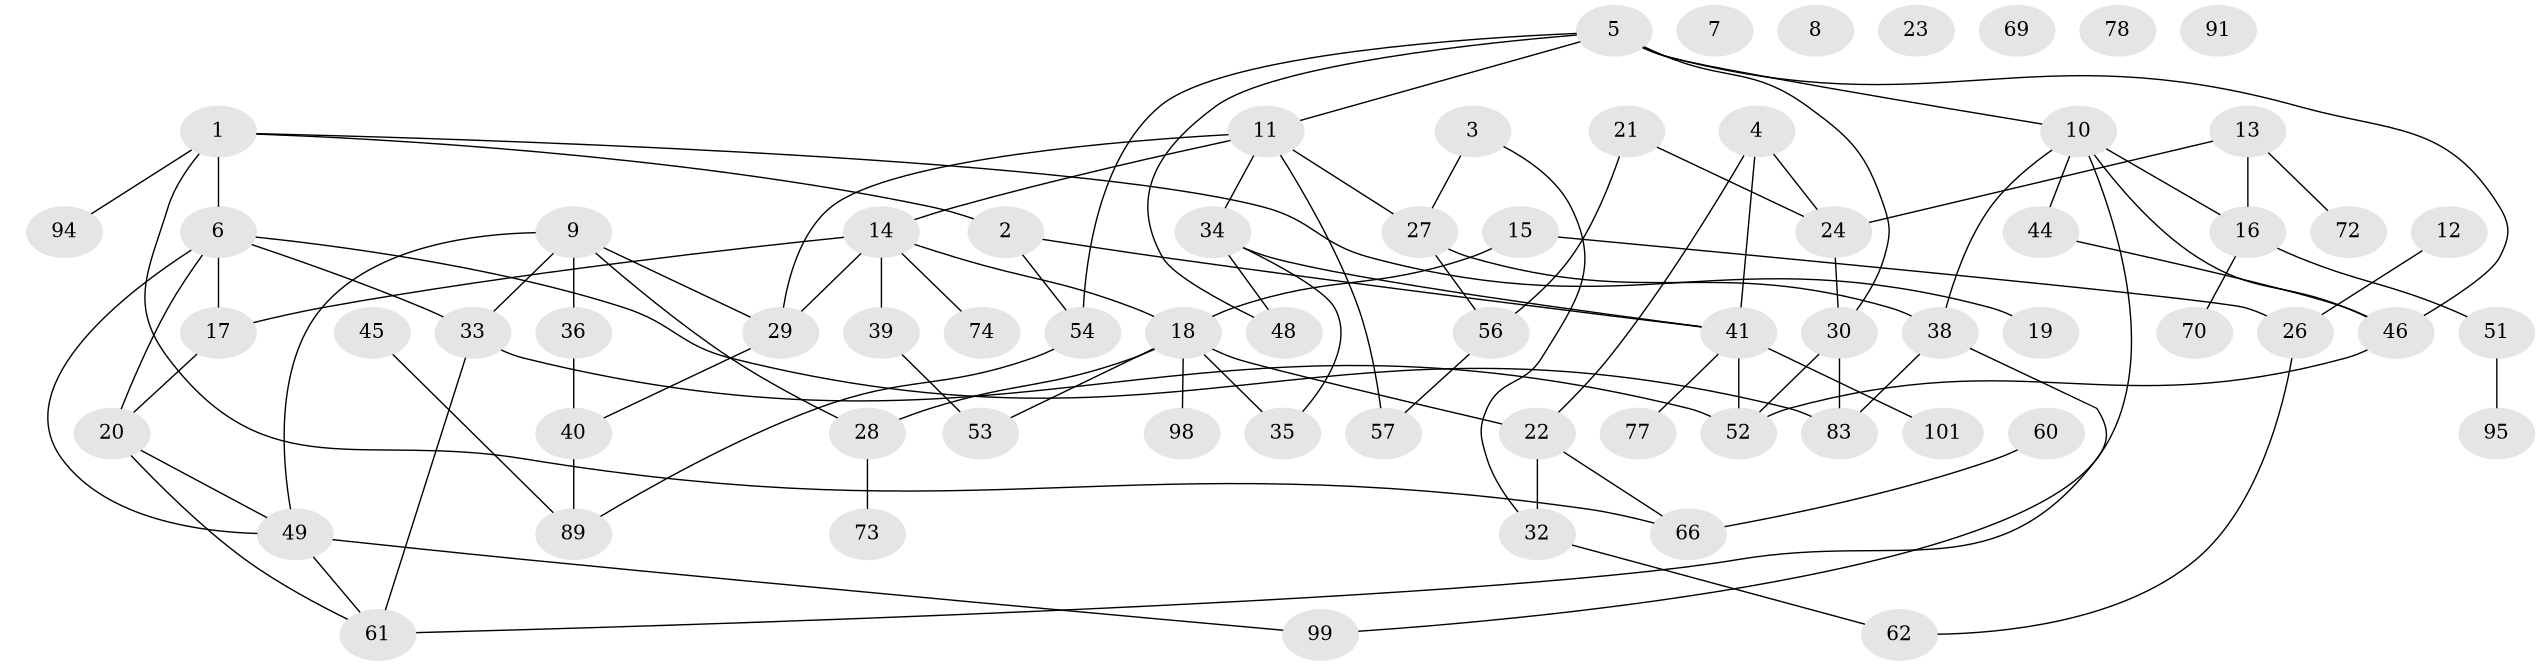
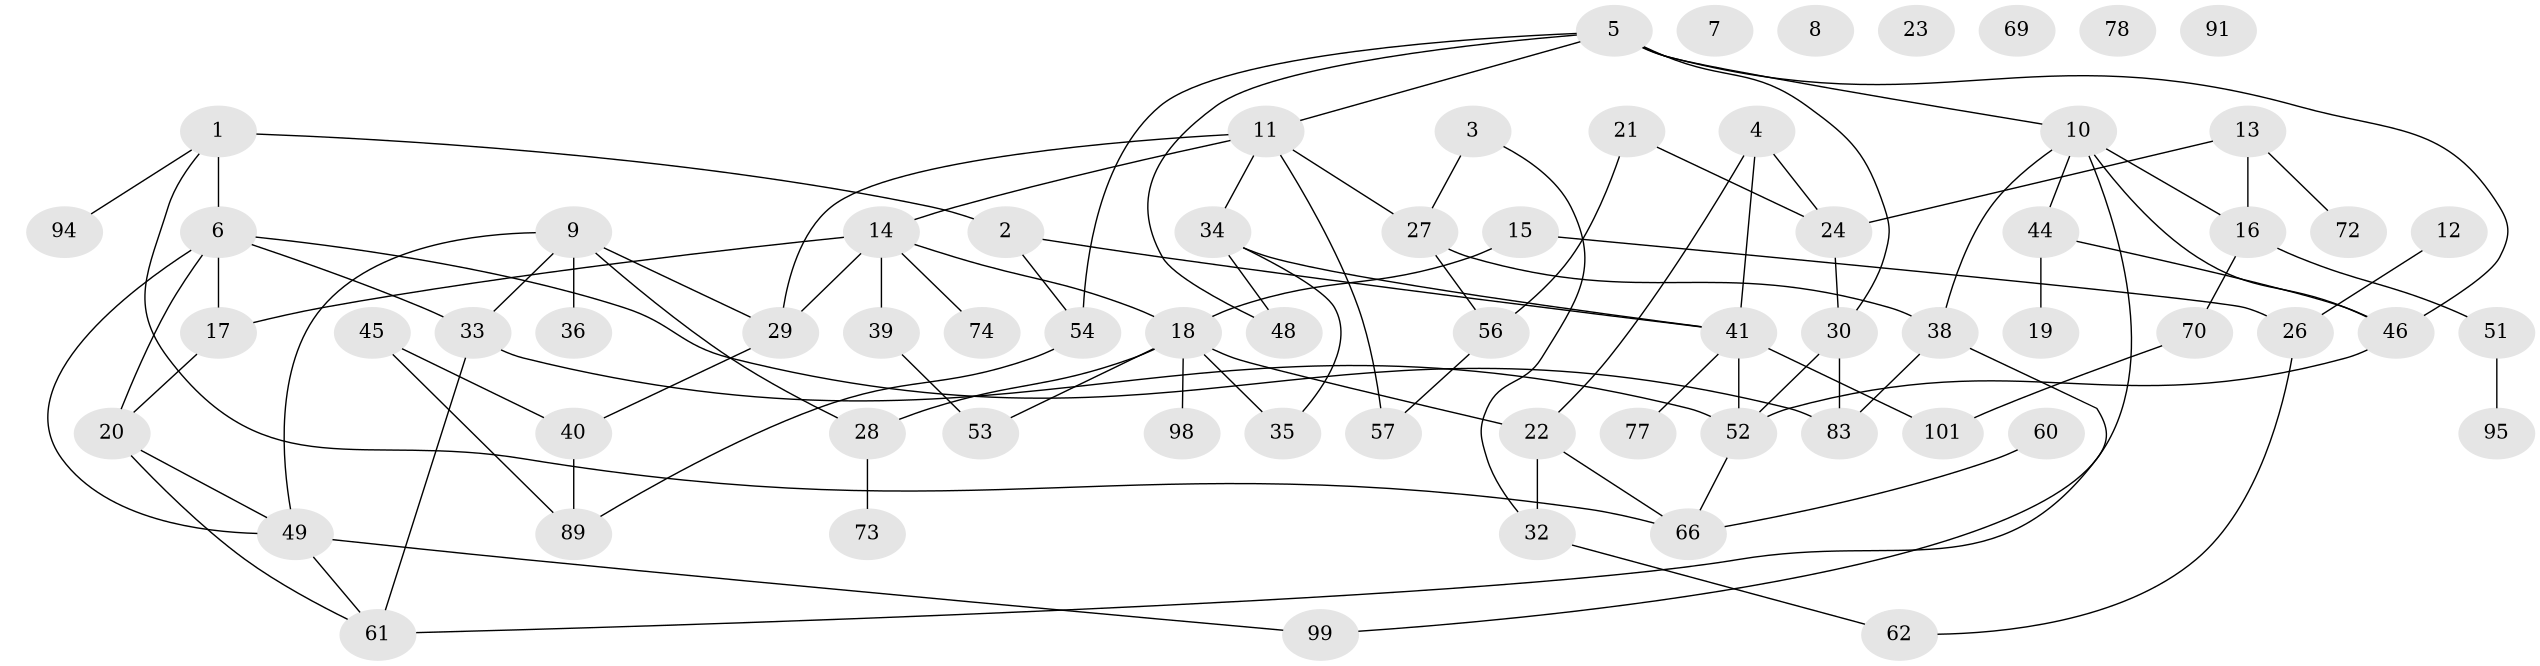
  graph {
    node [color=gray90 style=filled]
    1 [super="+68"]
    2
    6 [super="+43"]
    19
    66 [super="+92"]
    94
    41 [super="+65"]
    54 [super="+93"]
    17
    20 [super="+25"]
    33 [super="+76"]
    49 [super="+86"]
    83
    52 [super="+90"]
    77
    101
    89
    27 [super="+47"]
    38 [super="+42"]
    56
    3
    32 [super="+97"]
    62
    22 [super="+84"]
    4
    24 [super="+64"]
    30 [super="+71"]
    5 [super="+100"]
    10 [super="+81"]
    11 [super="+82"]
    46 [super="+96"]
    48 [super="+58"]
    16 [super="+67"]
    44 [super="+87"]
    61
    29 [super="+88"]
    14 [super="+75"]
    34 [super="+50"]
    57 [super="+85"]
    99
    7
    8
    28 [super="+63"]
    73
    9
    36 [super="+55"]
    40
    51
    70
    18 [super="+31"]
    39 [super="+59"]
    74
    35 [super="+37"]
    26 [super="+79"]
    12
    13 [super="+80"]
    72
    53
    98
    15
    95
    21
    23
    45
    60
    69
    78
    91
    1 -- 2
    1 -- 6
-   1 -- 19
+   44 -- 19
    1 -- 66
    1 -- 94
    2 -- 41
    2 -- 54
    6 -- 17
    6 -- 20
    6 -- 33
    6 -- 49
    6 -- 83
    41 -- 52
    41 -- 77
    41 -- 101 [weight=2]
    54 -- 89
    17 -- 20
    20 -- 49
    20 -- 61
    33 -- 52
    33 -- 61
    49 -- 61
    49 -- 99
+   52 -- 66
    27 -- 38
    27 -- 56
    38 -- 83
    38 -- 99
    56 -- 57
    3 -- 27
    3 -- 32
    32 -- 62
    22 -- 66
    22 -- 32
    4 -- 41
    4 -- 22
    4 -- 24
    24 -- 30
    30 -- 83
    30 -- 52
    5 -- 54
    5 -- 30
    5 -- 10
    5 -- 11
    5 -- 46
    5 -- 48
    10 -- 38
    10 -- 46
    10 -- 16
    10 -- 44
    10 -- 61
    11 -- 27
    11 -- 29
    11 -- 14
    11 -- 34
    11 -- 57
    46 -- 52
    16 -- 51
    16 -- 70
    44 -- 46
    29 -- 40
    14 -- 17
    14 -- 29
    14 -- 18
    14 -- 39 [weight=2]
    14 -- 74
    34 -- 41
    34 -- 48
    34 -- 35
    28 -- 73
    9 -- 33
    9 -- 49
    9 -- 29
    9 -- 28
    9 -- 36
-   36 -- 40
+   45 -- 40
    40 -- 89
    51 -- 95
+   70 -- 101
    18 -- 22
    18 -- 28
    18 -- 35
    18 -- 53
    18 -- 98
    39 -- 53
    26 -- 62
    12 -- 26
    13 -- 24
    13 -- 16
    13 -- 72
    15 -- 18
    15 -- 26
    21 -- 56
    21 -- 24
    45 -- 89
    60 -- 66
  }
